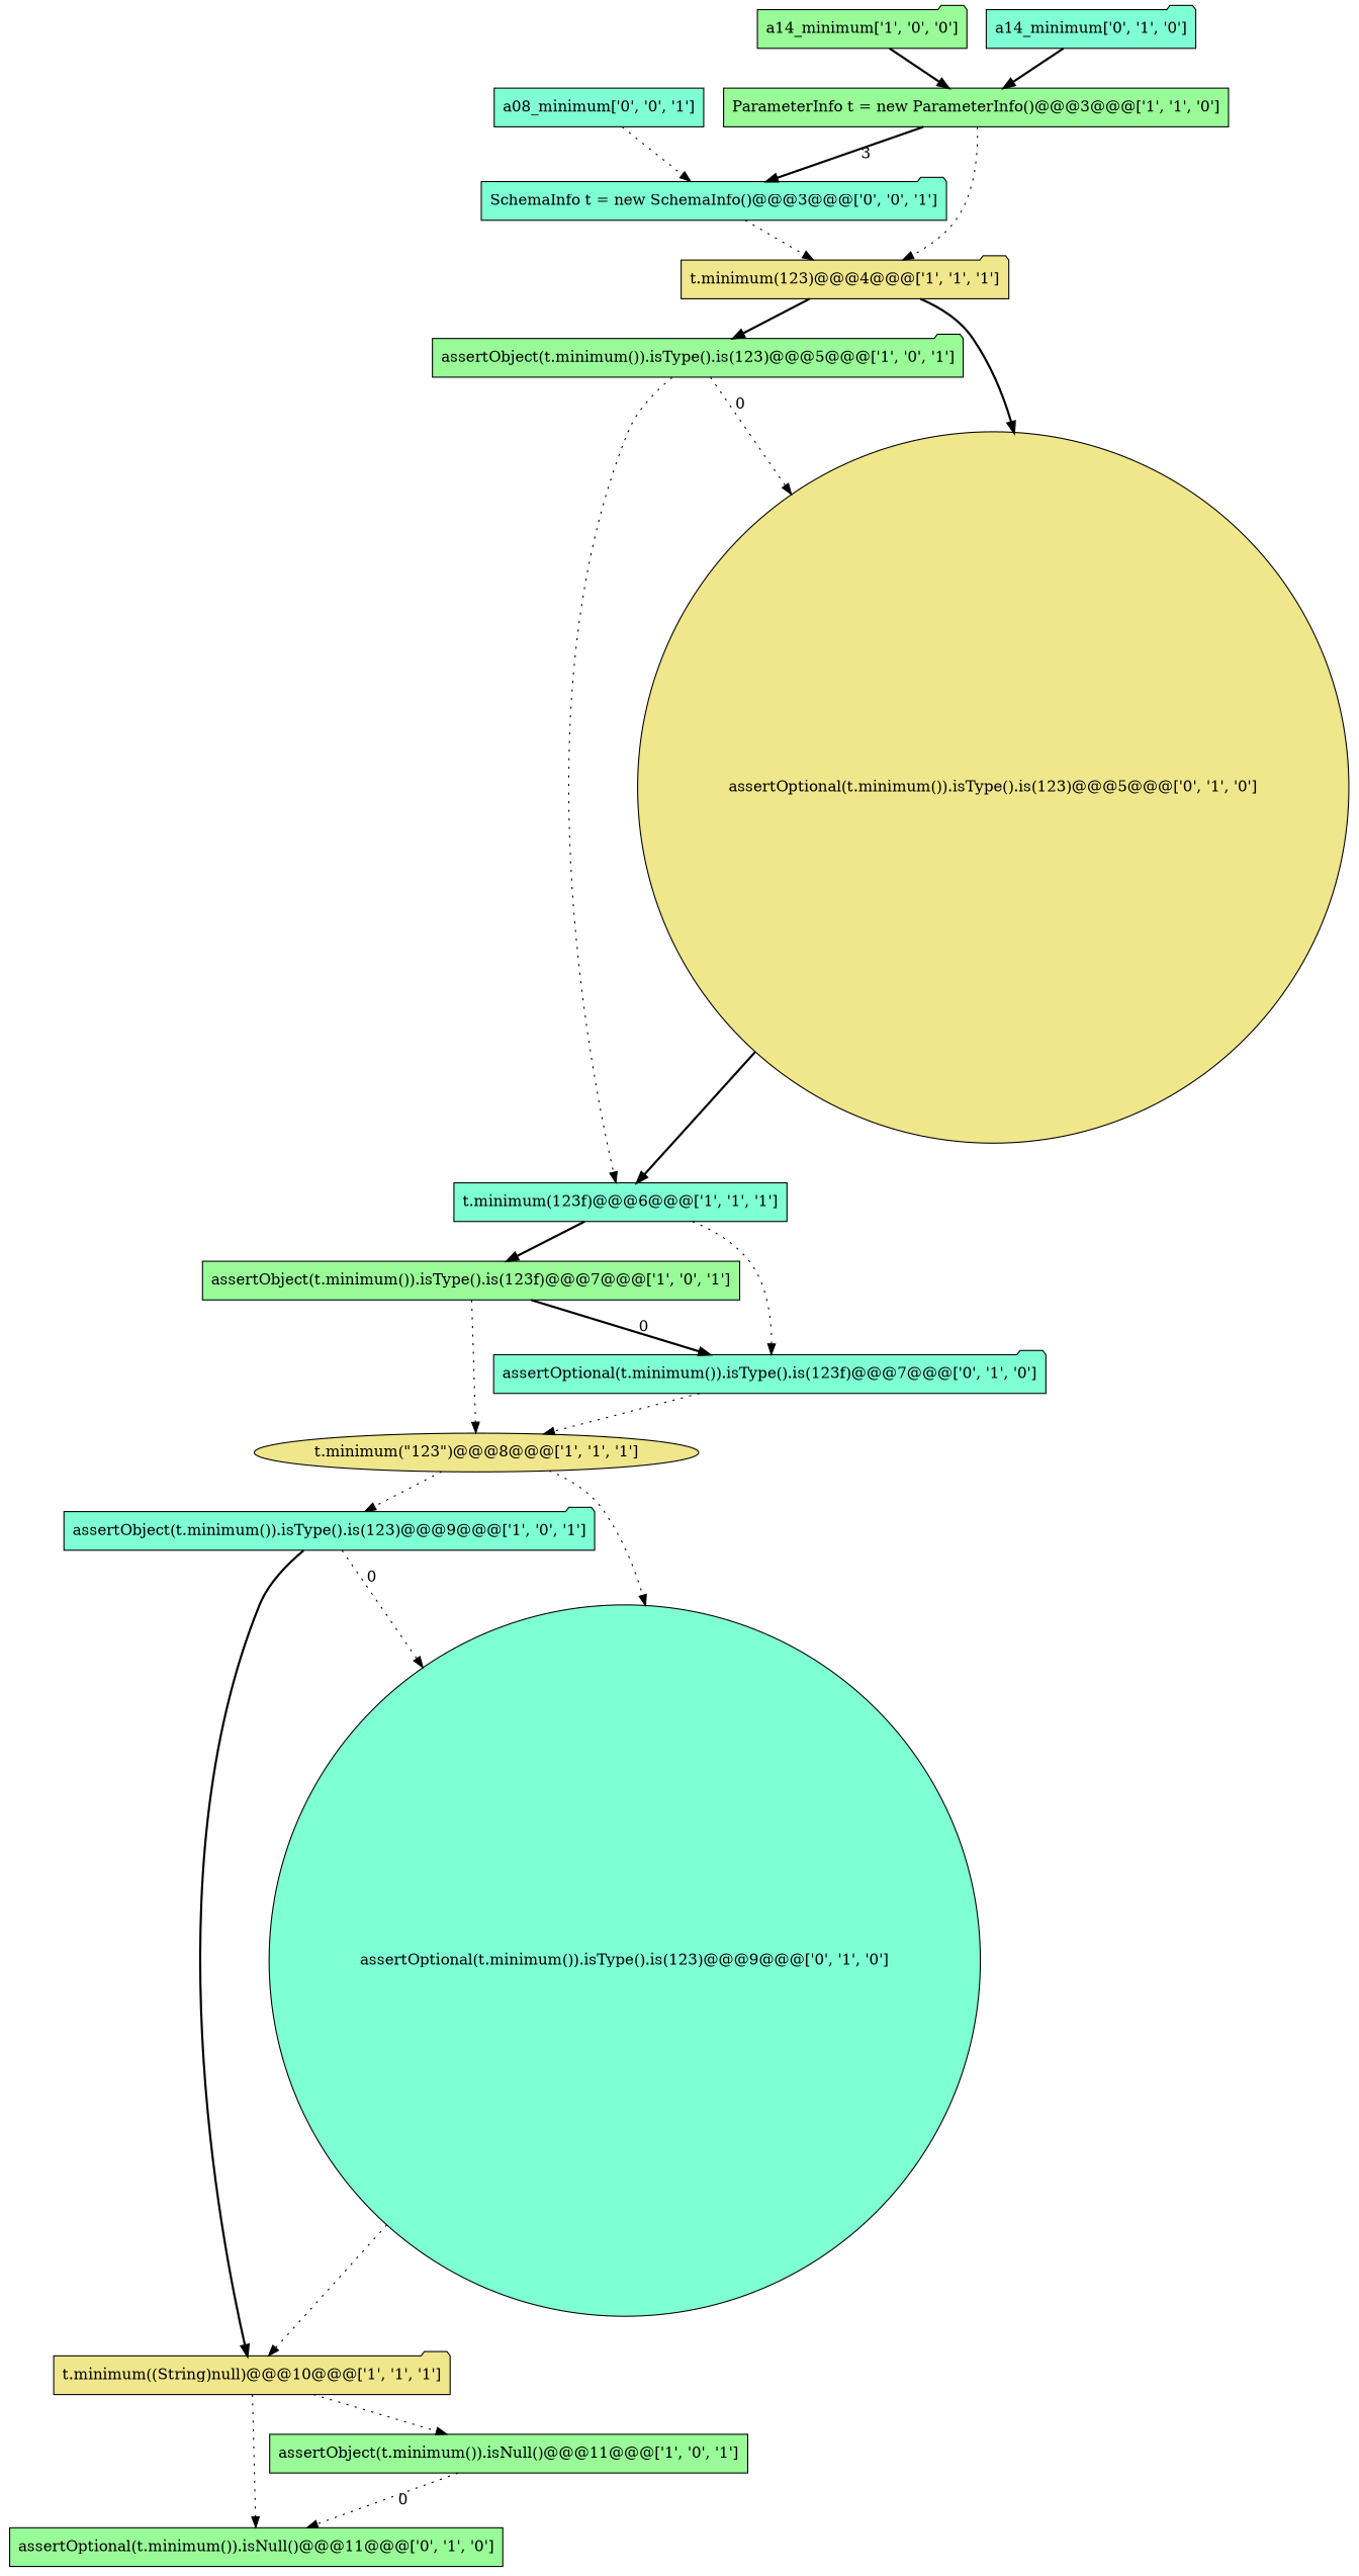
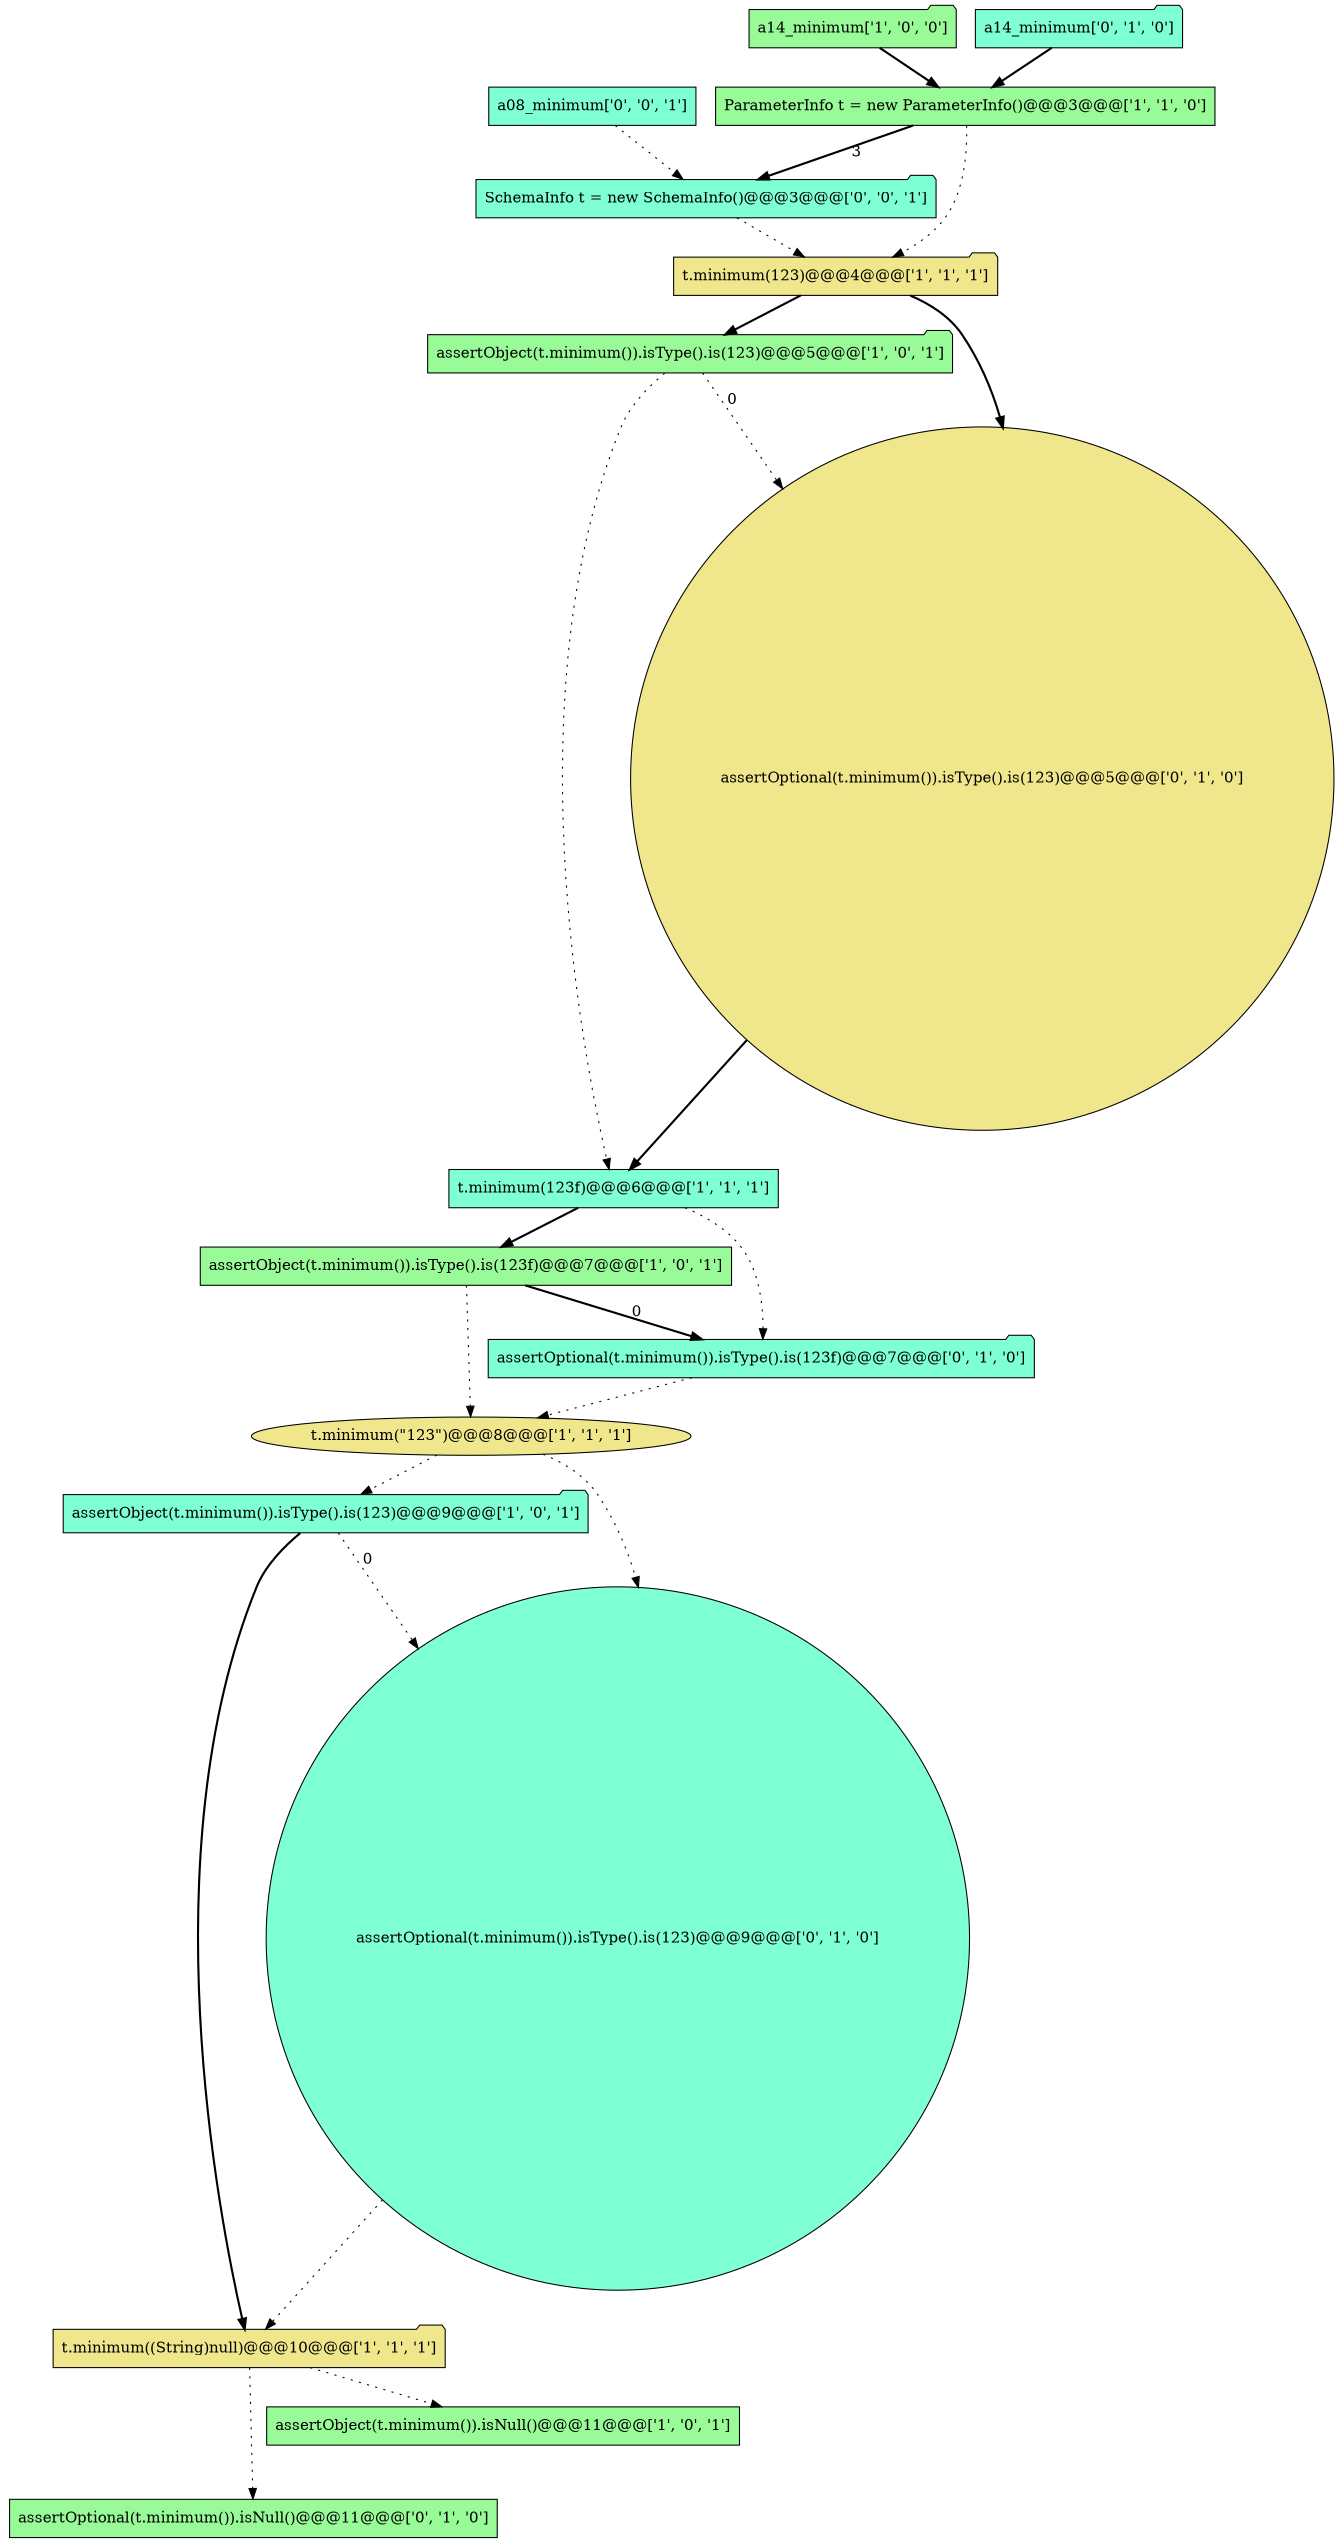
  digraph {
    node [fillcolor=aquamarine shape=folder style=filled]
    edge [style=dotted]
    n1 [fillcolor=khaki label="t.minimum(\"123\")@@@8@@@['1', '1', '1']" shape=ellipse]
    n2 [label="assertObject(t.minimum()).isType().is(123)@@@9@@@['1', '0', '1']"]
    n3 [label="assertOptional(t.minimum()).isType().is(123)@@@9@@@['0', '1', '0']" shape=circle]
    n4 [fillcolor=khaki label="t.minimum((String)null)@@@10@@@['1', '1', '1']"]
    n5 [fillcolor=palegreen label="assertObject(t.minimum()).isType().is(123f)@@@7@@@['1', '0', '1']" shape=box]
    n6 [label="assertOptional(t.minimum()).isType().is(123f)@@@7@@@['0', '1', '0']"]
    n7 [fillcolor=palegreen label="assertObject(t.minimum()).isType().is(123)@@@5@@@['1', '0', '1']"]
    n8 [fillcolor=khaki label="assertOptional(t.minimum()).isType().is(123)@@@5@@@['0', '1', '0']" shape=circle]
    n9 [label="t.minimum(123f)@@@6@@@['1', '1', '1']" shape=box]
    n10 [fillcolor=palegreen label="a14_minimum['1', '0', '0']"]
    n11 [fillcolor=palegreen label="ParameterInfo t = new ParameterInfo()@@@3@@@['1', '1', '0']" shape=box]
    n12 [fillcolor=khaki label="t.minimum(123)@@@4@@@['1', '1', '1']"]
    n13 [label="SchemaInfo t = new SchemaInfo()@@@3@@@['0', '0', '1']"]
    n14 [fillcolor=palegreen label="assertOptional(t.minimum()).isNull()@@@11@@@['0', '1', '0']" shape=box]
    n15 [fillcolor=palegreen label="assertObject(t.minimum()).isNull()@@@11@@@['1', '0', '1']" shape=box]
    n16 [label="a08_minimum['0', '0', '1']" shape=box]
    n17 [label="a14_minimum['0', '1', '0']"]
    n1 -> n2
    n1 -> n3
    n2 -> n3 [label=0]
    n2 -> n4 [style=bold]
    n3 -> n4
    n4 -> n14
    n4 -> n15
    n5 -> n1
    n5 -> n6 [label=0 style=bold]
    n6 -> n1
    n7 -> n8 [label=0]
    n7 -> n9
    n8 -> n9 [style=bold]
    n9 -> n5 [style=bold]
    n9 -> n6
    n10 -> n11 [style=bold]
    n11 -> n12
    n11 -> n13 [label=3 style=bold]
    n12 -> n7 [style=bold]
    n12 -> n8 [style=bold]
    n13 -> n12
-   n15 -> n14 [label=0]
    n16 -> n13
    n17 -> n11 [style=bold]
  }
